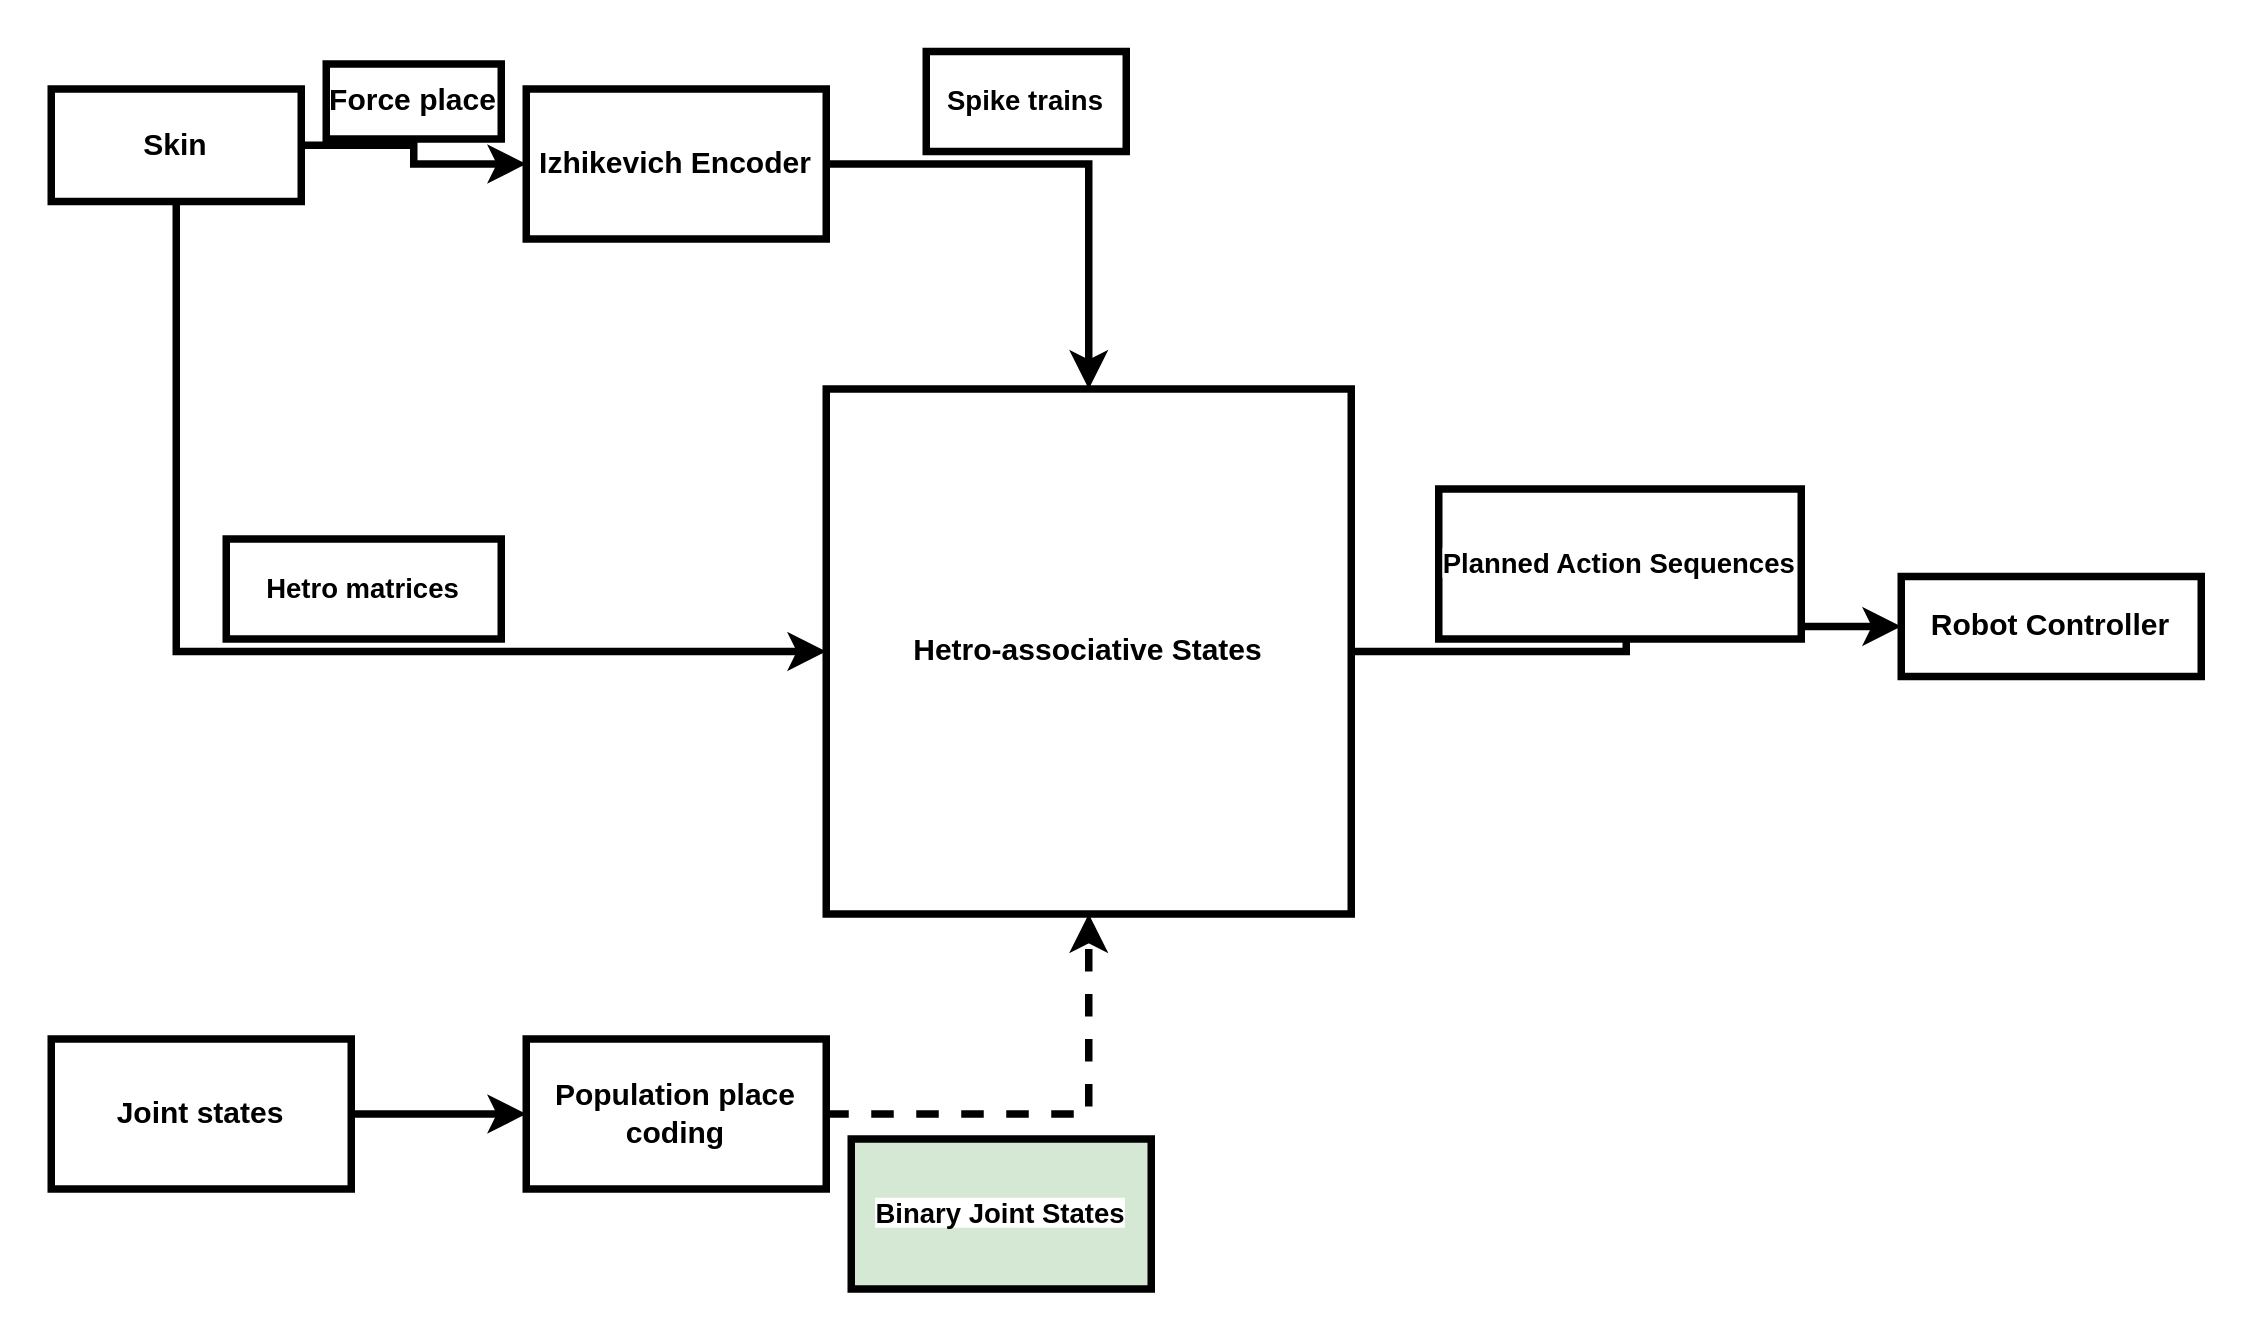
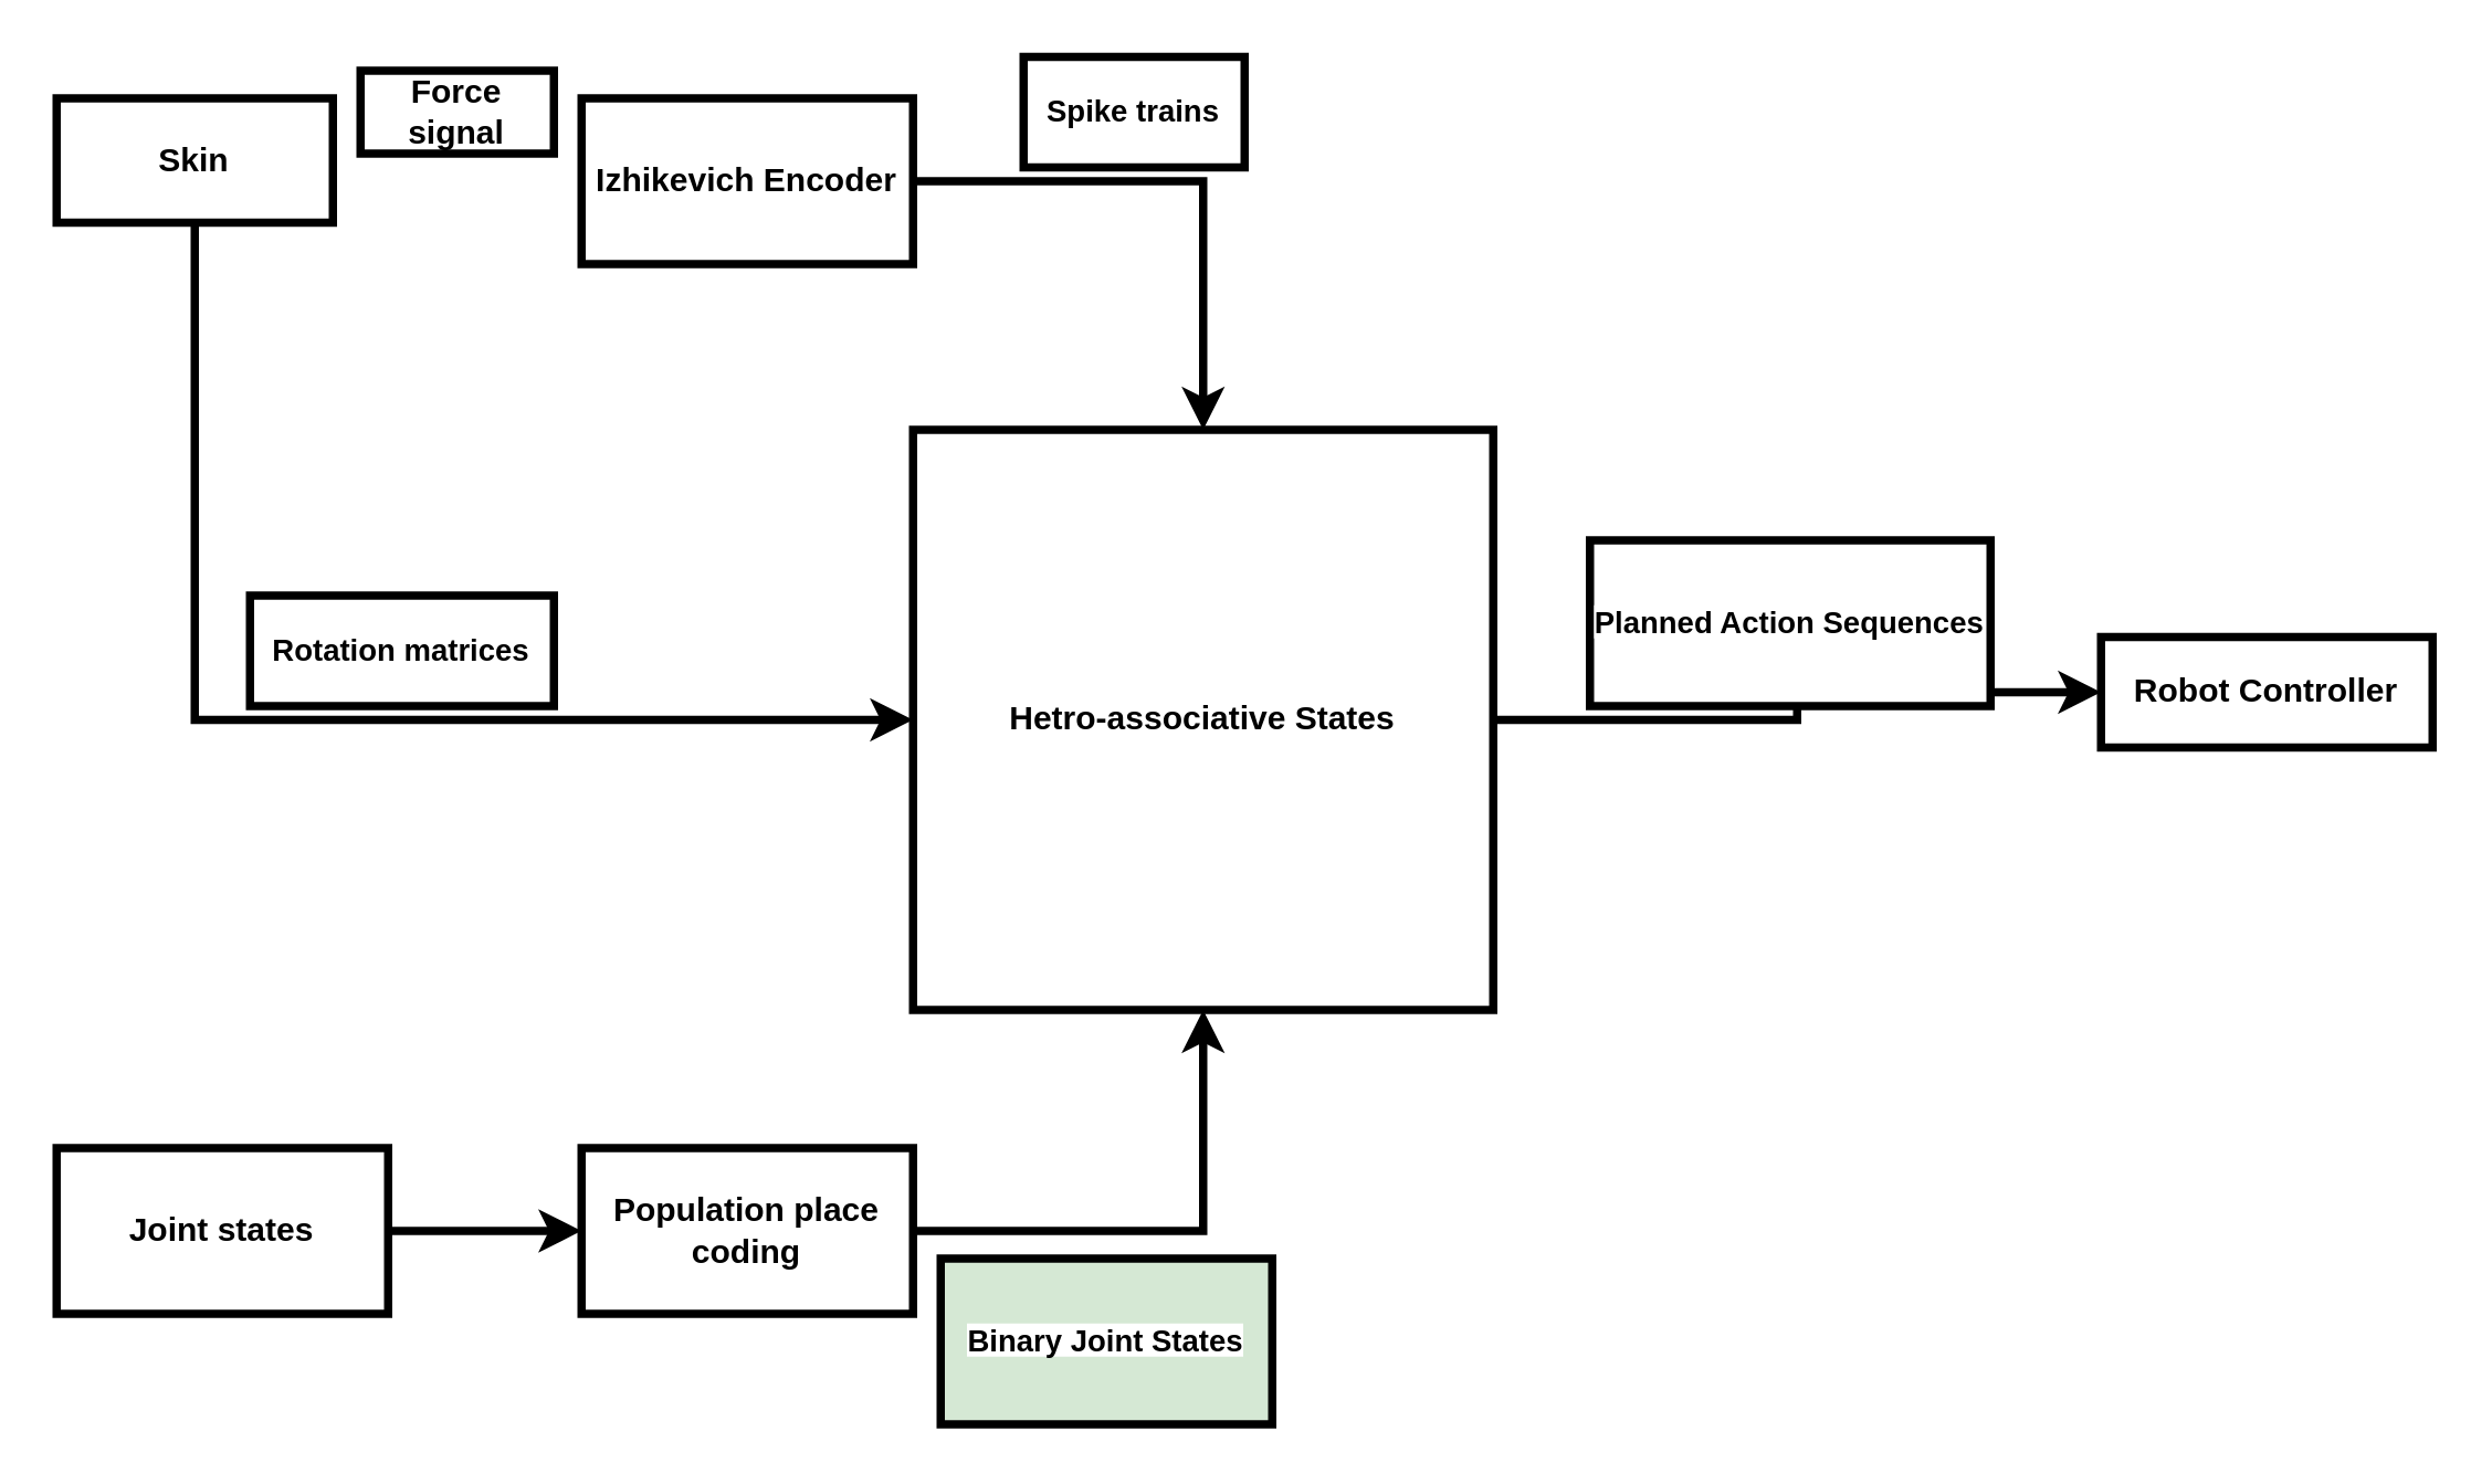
  <mxCell id="0" />
  <mxCell id="1" parent="0" />
- <mxCell id="2" style="edgeStyle=orthogonalEdgeStyle;rounded=0;orthogonalLoop=1;jettySize=auto;html=1;exitX=1;exitY=0.5;exitDx=0;exitDy=0;entryX=0;entryY=0.5;entryDx=0;entryDy=0;strokeWidth=3;fontStyle=1" edge="1" parent="1" source="4" target="6"><mxGeometry relative="1" as="geometry" /></mxCell>
  <mxCell id="3" style="edgeStyle=orthogonalEdgeStyle;rounded=0;orthogonalLoop=1;jettySize=auto;html=1;exitX=0.5;exitY=1;exitDx=0;exitDy=0;entryX=0;entryY=0.5;entryDx=0;entryDy=0;strokeWidth=3;fontStyle=1" edge="1" parent="1" source="4" target="8"><mxGeometry relative="1" as="geometry"><mxPoint x="70" y="235" as="targetPoint" /></mxGeometry></mxCell>
  <mxCell id="4" value="Skin" style="rounded=0;whiteSpace=wrap;html=1;strokeWidth=3;fontStyle=1" parent="1" vertex="1"><mxGeometry x="20" y="35" width="100" height="45" as="geometry" /></mxCell>
  <mxCell id="5" style="edgeStyle=orthogonalEdgeStyle;rounded=0;orthogonalLoop=1;jettySize=auto;html=1;exitX=1;exitY=0.5;exitDx=0;exitDy=0;entryX=0.5;entryY=0;entryDx=0;entryDy=0;strokeWidth=3;fontStyle=1" edge="1" parent="1" source="6" target="8"><mxGeometry relative="1" as="geometry" /></mxCell>
  <mxCell id="6" value="Izhikevich Encoder" style="rounded=0;whiteSpace=wrap;html=1;strokeWidth=3;fontStyle=1" parent="1" vertex="1"><mxGeometry x="210" y="35" width="120" height="60" as="geometry" /></mxCell>
  <mxCell id="7" style="edgeStyle=orthogonalEdgeStyle;rounded=0;orthogonalLoop=1;jettySize=auto;html=1;exitX=1;exitY=0.5;exitDx=0;exitDy=0;entryX=0;entryY=0.5;entryDx=0;entryDy=0;strokeWidth=3;fontStyle=1" edge="1" parent="1" source="8" target="14"><mxGeometry relative="1" as="geometry" /></mxCell>
  <mxCell id="8" value="Hetro-associative States" style="whiteSpace=wrap;html=1;aspect=fixed;strokeWidth=3;fontStyle=1" parent="1" vertex="1"><mxGeometry x="330" y="155" width="210" height="210" as="geometry" /></mxCell>
- <mxCell id="9" value="Force place" style="rounded=0;whiteSpace=wrap;html=1;strokeWidth=3;fontStyle=1" vertex="1" parent="1"><mxGeometry x="130" y="25" width="70" height="30" as="geometry" /></mxCell>
+ <mxCell id="9" value="Force signal" style="rounded=0;whiteSpace=wrap;html=1;strokeWidth=3;fontStyle=1" vertex="1" parent="1"><mxGeometry x="130" y="25" width="70" height="30" as="geometry" /></mxCell>
  <mxCell id="10" style="edgeStyle=orthogonalEdgeStyle;rounded=0;orthogonalLoop=1;jettySize=auto;html=1;exitX=1;exitY=0.5;exitDx=0;exitDy=0;entryX=0;entryY=0.5;entryDx=0;entryDy=0;strokeWidth=3;fontStyle=1" edge="1" parent="1" source="11" target="13"><mxGeometry relative="1" as="geometry" /></mxCell>
  <mxCell id="11" value="Joint states" style="rounded=0;whiteSpace=wrap;html=1;strokeWidth=3;fontStyle=1" vertex="1" parent="1"><mxGeometry x="20" y="415" width="120" height="60" as="geometry" /></mxCell>
- <mxCell id="12" style="edgeStyle=orthogonalEdgeStyle;rounded=0;orthogonalLoop=1;jettySize=auto;html=1;exitX=1;exitY=0.5;exitDx=0;exitDy=0;entryX=0.5;entryY=1;entryDx=0;entryDy=0;strokeWidth=3;fontStyle=1;dashed=1;" edge="1" parent="1" source="13" target="8"><mxGeometry relative="1" as="geometry" /></mxCell>
+ <mxCell id="12" style="edgeStyle=orthogonalEdgeStyle;rounded=0;orthogonalLoop=1;jettySize=auto;html=1;exitX=1;exitY=0.5;exitDx=0;exitDy=0;entryX=0.5;entryY=1;entryDx=0;entryDy=0;strokeWidth=3;fontStyle=1" edge="1" parent="1" source="13" target="8"><mxGeometry relative="1" as="geometry" /></mxCell>
  <mxCell id="13" value="Population place coding" style="rounded=0;whiteSpace=wrap;html=1;strokeWidth=3;fontStyle=1" vertex="1" parent="1"><mxGeometry x="210" y="415" width="120" height="60" as="geometry" /></mxCell>
  <mxCell id="14" value="Robot Controller" style="rounded=0;whiteSpace=wrap;html=1;strokeWidth=3;fontStyle=1" vertex="1" parent="1"><mxGeometry x="760" y="230" width="120" height="40" as="geometry" /></mxCell>
- <mxCell id="15" value="&lt;span style=&quot;font-size: 11px; text-wrap-mode: nowrap; background-color: rgb(255, 255, 255);&quot;&gt;Hetro matrices&lt;/span&gt;" style="rounded=0;whiteSpace=wrap;html=1;strokeWidth=3;fontStyle=1" vertex="1" parent="1"><mxGeometry x="90" y="215" width="110" height="40" as="geometry" /></mxCell>
+ <mxCell id="15" value="&lt;span style=&quot;font-size: 11px; text-wrap-mode: nowrap; background-color: rgb(255, 255, 255);&quot;&gt;Rotation matrices&lt;/span&gt;" style="rounded=0;whiteSpace=wrap;html=1;strokeWidth=3;fontStyle=1" vertex="1" parent="1"><mxGeometry x="90" y="215" width="110" height="40" as="geometry" /></mxCell>
  <mxCell id="16" value="&lt;span style=&quot;font-size: 11px; text-wrap-mode: nowrap; background-color: rgb(255, 255, 255);&quot;&gt;Spike trains&lt;/span&gt;" style="rounded=0;whiteSpace=wrap;html=1;strokeWidth=3;fontStyle=1" vertex="1" parent="1"><mxGeometry x="370" y="20" width="80" height="40" as="geometry" /></mxCell>
  <mxCell id="17" value="&lt;span style=&quot;font-size: 11px; text-wrap-mode: nowrap; background-color: rgb(255, 255, 255);&quot;&gt;Planned Action Sequences&lt;/span&gt;" style="rounded=0;whiteSpace=wrap;html=1;strokeWidth=3;fontStyle=1" vertex="1" parent="1"><mxGeometry x="575" y="195" width="145" height="60" as="geometry" /></mxCell>
  <mxCell id="18" value="&lt;span style=&quot;font-size: 11px; text-wrap-mode: nowrap; background-color: rgb(255, 255, 255);&quot;&gt;Binary Joint States&lt;/span&gt;" style="rounded=0;whiteSpace=wrap;html=1;strokeWidth=3;fontStyle=1;fillColor=#d5e8d4;" vertex="1" parent="1"><mxGeometry x="340" y="455" width="120" height="60" as="geometry" /></mxCell>
